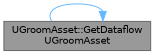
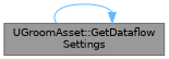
  digraph {
    rankdir=LR
-   n1 [color=gray40 fillcolor=grey60 fontcolor=black fontname=Helvetica fontsize=10 height=0.2 label="UGroomAsset::GetDataflow\lUGroomAsset" shape=box style=filled width=0.4]
+   n1 [color=gray40 fillcolor=grey60 fontcolor=black fontname=Helvetica fontsize=10 height=0.2 label="UGroomAsset::GetDataflow\lSettings" shape=box style=filled width=0.4]
    n1 -> n1 [color=steelblue1 fontname=Helvetica fontsize=10 labelfontname=Helvetica labelfontsize=10 style=solid]
  }
